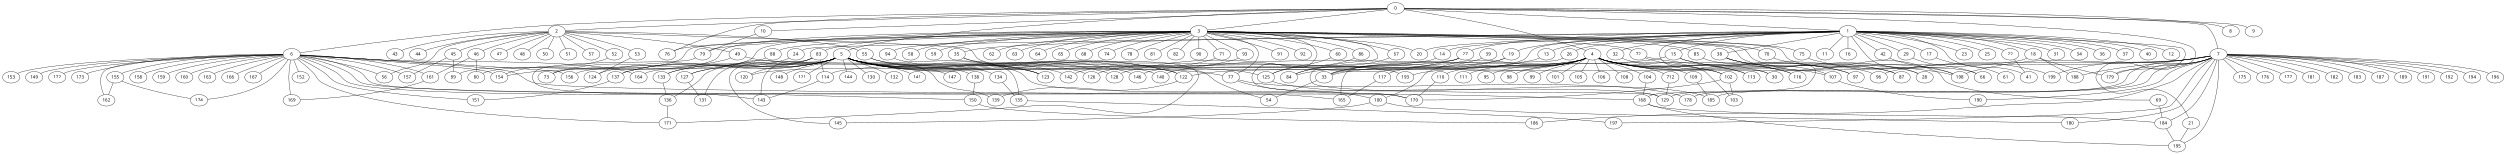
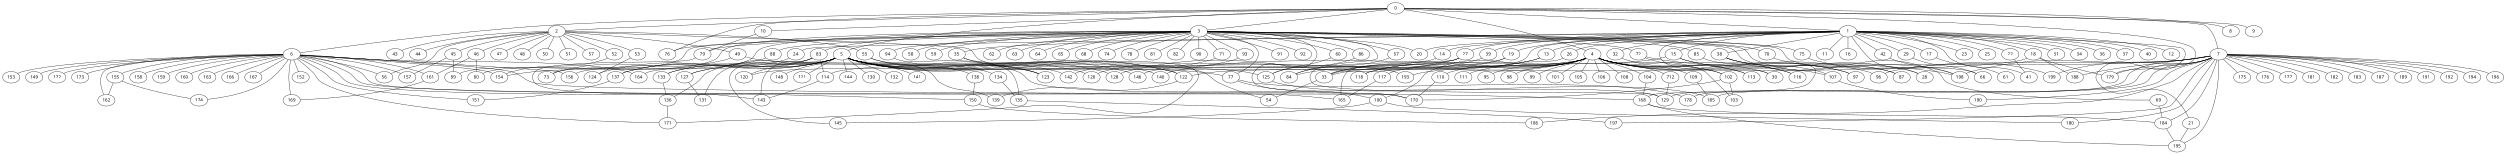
  graph {
    fontname="Noto Sans"
    node [fontname="Noto Sans"]
    edge [fontname="Noto Sans"]
    0
    1
    2
    3
    4
    5
    6
    7
    8
    9
    10
    76
    179
    11
    12
    13
    14
    15
    16
    17
    18
    19
    20
    21
    22
    23
    24
    25
    26
    27
    28
    29
    30
    31
    32
    33
    34
    35
    36
    37
    38
    39
    40
    41
    42
    43
    44
    45
    46
    47
    48
    49
    50
    51
    52
    53
    54
    55
    56
    57
    58
    59
    60
    62
    63
    64
    65
    66
    67
    68
    69
    70
    71
    72
    73
    74
    75
    77
    78
    79
    80
    81
    82
    83
    84
    85
    86
    87
    88
    89
    90
    91
    92
    93
    94
    170
    95
    96
    97
    98
    99
    100
    101
    102
    103
    104
    105
    106
    107
    108
    109
    110
    111
    n114 [label=712]
    113
    114
    116
    117
+   118
    120
    128
    130
    131
    132
    133
    134
    129
    136
    137
    138
    139
    140
    141
    142
    143
    144
    145
    146
-   147
    148
    135
    121
    122
    123
    124
    125
    126
    127
    149
    150
    151
    152
    153
    154
    155
    156
    157
    158
    159
    160
    161
    162
    163
    164
    165
    166
    167
    168
    169
    171
    172
    173
    174
    175
    176
    177
    178
    180
    181
    182
    183
    184
    185
    186
    187
    188
    189
    190
    191
    192
    193
    194
    195
    196
    197
    198
    199
    61
    0 -- 1
    0 -- 2
    0 -- 3
    0 -- 4
    0 -- 5
    0 -- 6
    0 -- 7
    0 -- 8
    0 -- 9
    0 -- 10
    0 -- 76
    0 -- 179
    1 -- 11
    1 -- 12
    1 -- 13
    1 -- 14
    1 -- 15
    1 -- 16
    1 -- 17
    1 -- 18
    1 -- 19
    1 -- 20
    1 -- 21
    1 -- 22
    1 -- 23
    1 -- 24
    1 -- 25
    1 -- 26
    1 -- 27
    1 -- 28
    1 -- 29
    1 -- 30
    1 -- 31
    1 -- 32
    1 -- 33
    1 -- 34
    1 -- 35
    1 -- 36
    1 -- 37
    1 -- 38
+   1 -- 39
    1 -- 40
    1 -- 41
    1 -- 42
    2 -- 43
    2 -- 44
    2 -- 45
    2 -- 46
    2 -- 47
    2 -- 48
    2 -- 49
    2 -- 50
    2 -- 51
    2 -- 52
    2 -- 53
    2 -- 54
    2 -- 55
    2 -- 56
    2 -- 57
    3 -- 76
    3 -- 20
    3 -- 58
    3 -- 59
    3 -- 60
    3 -- 62
    3 -- 63
    3 -- 64
    3 -- 65
    3 -- 66
    3 -- 67
    3 -- 68
    3 -- 69
    3 -- 70
    3 -- 71
    3 -- 72
    3 -- 73
    3 -- 74
    3 -- 75
    3 -- 77
    3 -- 78
    3 -- 79
    3 -- 80
    3 -- 81
    3 -- 82
    3 -- 83
    3 -- 84
    3 -- 85
    3 -- 86
    3 -- 87
    3 -- 88
    3 -- 89
    3 -- 90
    3 -- 91
    3 -- 92
    3 -- 93
    3 -- 94
    3 -- 170
    4 -- 30
    4 -- 33
    4 -- 95
    4 -- 96
    4 -- 97
    4 -- 98
    4 -- 99
    4 -- 100
    4 -- 101
    4 -- 102
    4 -- 103
    4 -- 104
    4 -- 105
    4 -- 106
    4 -- 107
    4 -- 108
    4 -- 109
    4 -- 110
    4 -- 111
    4 -- n114
    4 -- 113
    4 -- 114
    4 -- 116
    4 -- 117
+   4 -- 118
    4 -- 120
    5 -- 128
    5 -- 130
    5 -- 131
    5 -- 132
    5 -- 133
    5 -- 134
    5 -- 129
    5 -- 136
    5 -- 137
    5 -- 138
    5 -- 139
    5 -- 140
    5 -- 141
    5 -- 142
    5 -- 143
    5 -- 144
    5 -- 145
    5 -- 146
-   5 -- 147
    5 -- 148
    5 -- 135
    5 -- 121
    5 -- 122
    5 -- 123
    5 -- 124
    5 -- 125
    5 -- 126
    5 -- 127
    6 -- 56
    6 -- 170
    6 -- 149
    6 -- 150
    6 -- 151
    6 -- 152
    6 -- 153
    6 -- 154
    6 -- 155
    6 -- 156
    6 -- 157
    6 -- 158
    6 -- 159
    6 -- 160
    6 -- 161
    6 -- 162
    6 -- 163
    6 -- 164
    6 -- 165
    6 -- 166
    6 -- 167
    6 -- 168
    6 -- 169
    6 -- 171
    6 -- 172
    6 -- 173
    6 -- 174
    7 -- 179
    7 -- 96
    7 -- 129
    7 -- 175
    7 -- 176
    7 -- 177
    7 -- 178
    7 -- 180
    7 -- 181
    7 -- 182
    7 -- 183
    7 -- 184
    7 -- 185
    7 -- 186
    7 -- 187
    7 -- 188
    7 -- 189
    7 -- 190
    7 -- 191
    7 -- 192
    7 -- 193
    7 -- 194
    7 -- 195
    7 -- 196
    7 -- 197
    7 -- 198
    7 -- 199
    10 -- 79
    13 -- 33
+   13 -- 118
    14 -- 156
    15 -- 28
    15 -- 116
    15 -- 140
    17 -- 61
    18 -- 179
    18 -- 122
    18 -- 188
    19 -- 33
    19 -- 146
    21 -- 195
    22 -- 41
    24 -- 133
    26 -- 165
    27 -- 128
    27 -- 129
    27 -- 164
    29 -- 66
    32 -- 102
    33 -- 54
    35 -- 123
    35 -- 171
    38 -- 87
    38 -- 97
    38 -- 107
    39 -- 84
    42 -- 198
    45 -- 89
    45 -- 157
    46 -- 80
    46 -- 161
    49 -- 73
    49 -- 193
    52 -- 154
    53 -- 124
    55 -- 77
    55 -- 123
    60 -- 125
    67 -- 84
    69 -- 184
    70 -- 198
    71 -- 142
    72 -- 113
    72 -- 198
    75 -- 199
    77 -- 100
    77 -- 178
    79 -- 143
    83 -- 114
    83 -- 120
    83 -- 127
    83 -- 154
    85 -- 168
    86 -- 125
    88 -- 137
    93 -- 126
    94 -- 122
    100 -- 145
    100 -- 180
    102 -- 170
    102 -- 103
    104 -- 168
    107 -- 190
    109 -- 185
    110 -- 170
    n114 -- 129
    114 -- 143
    117 -- 165
    133 -- 136
    134 -- 135
    136 -- 171
    137 -- 151
    138 -- 150
    135 -- 197
    122 -- 139
    125 -- 185
    127 -- 131
    150 -- 186
    155 -- 162
    155 -- 174
    161 -- 169
    168 -- 184
    168 -- 195
    184 -- 195
  }
